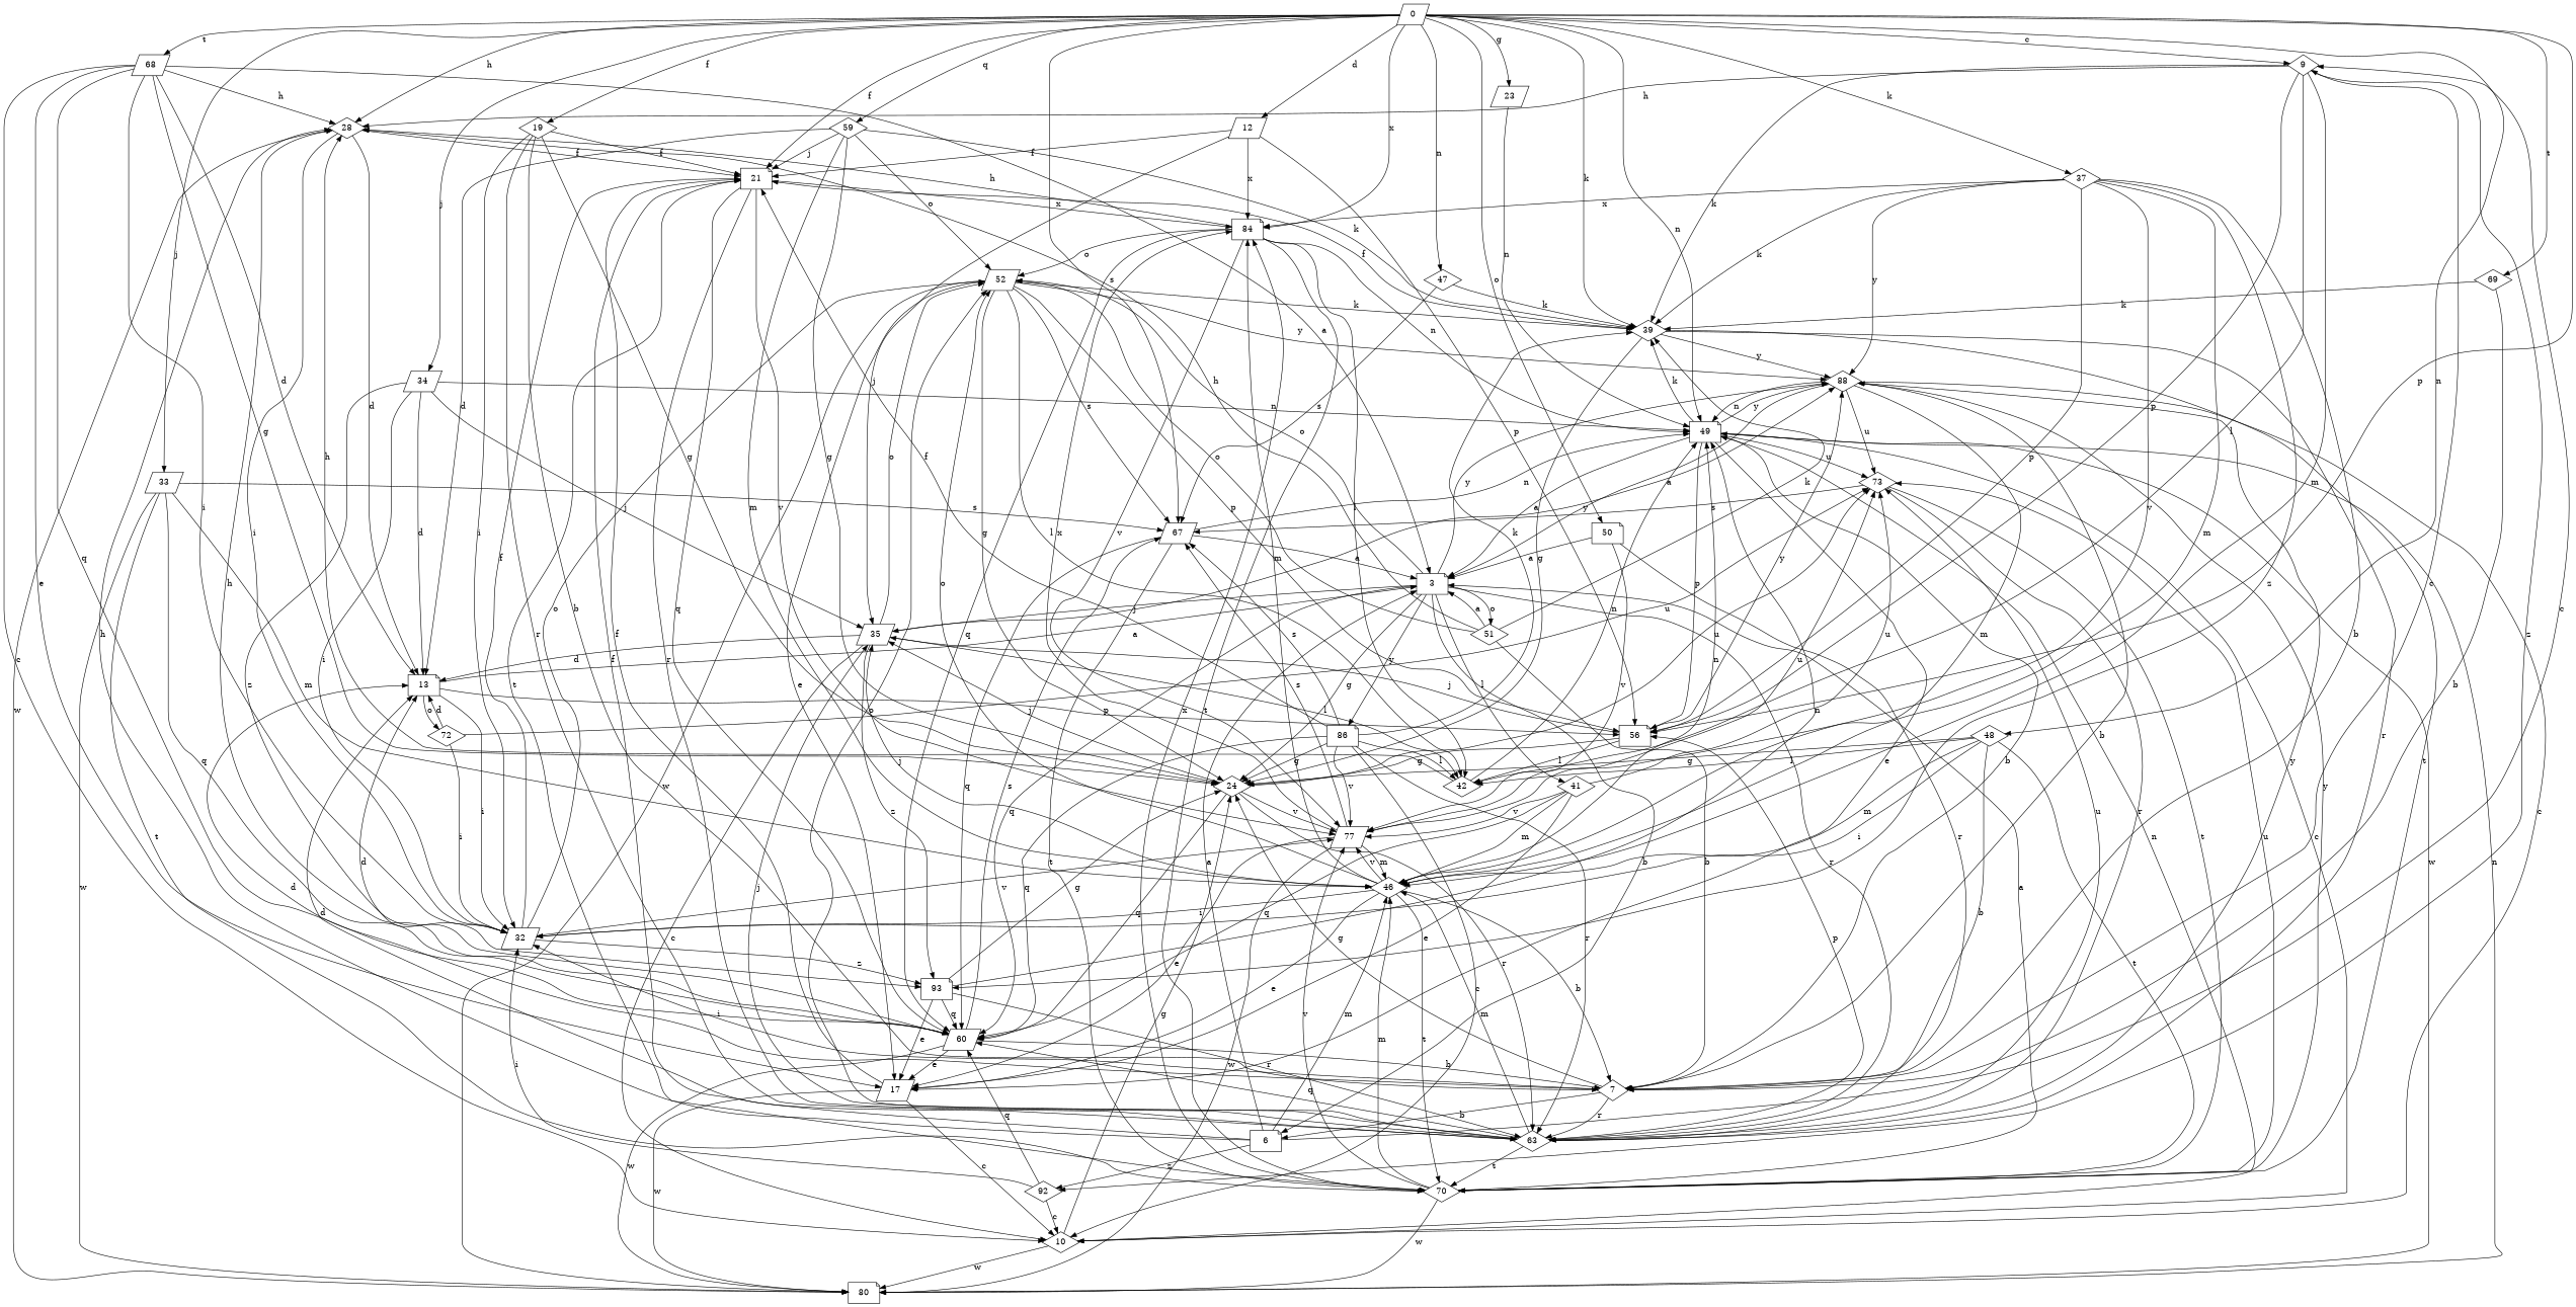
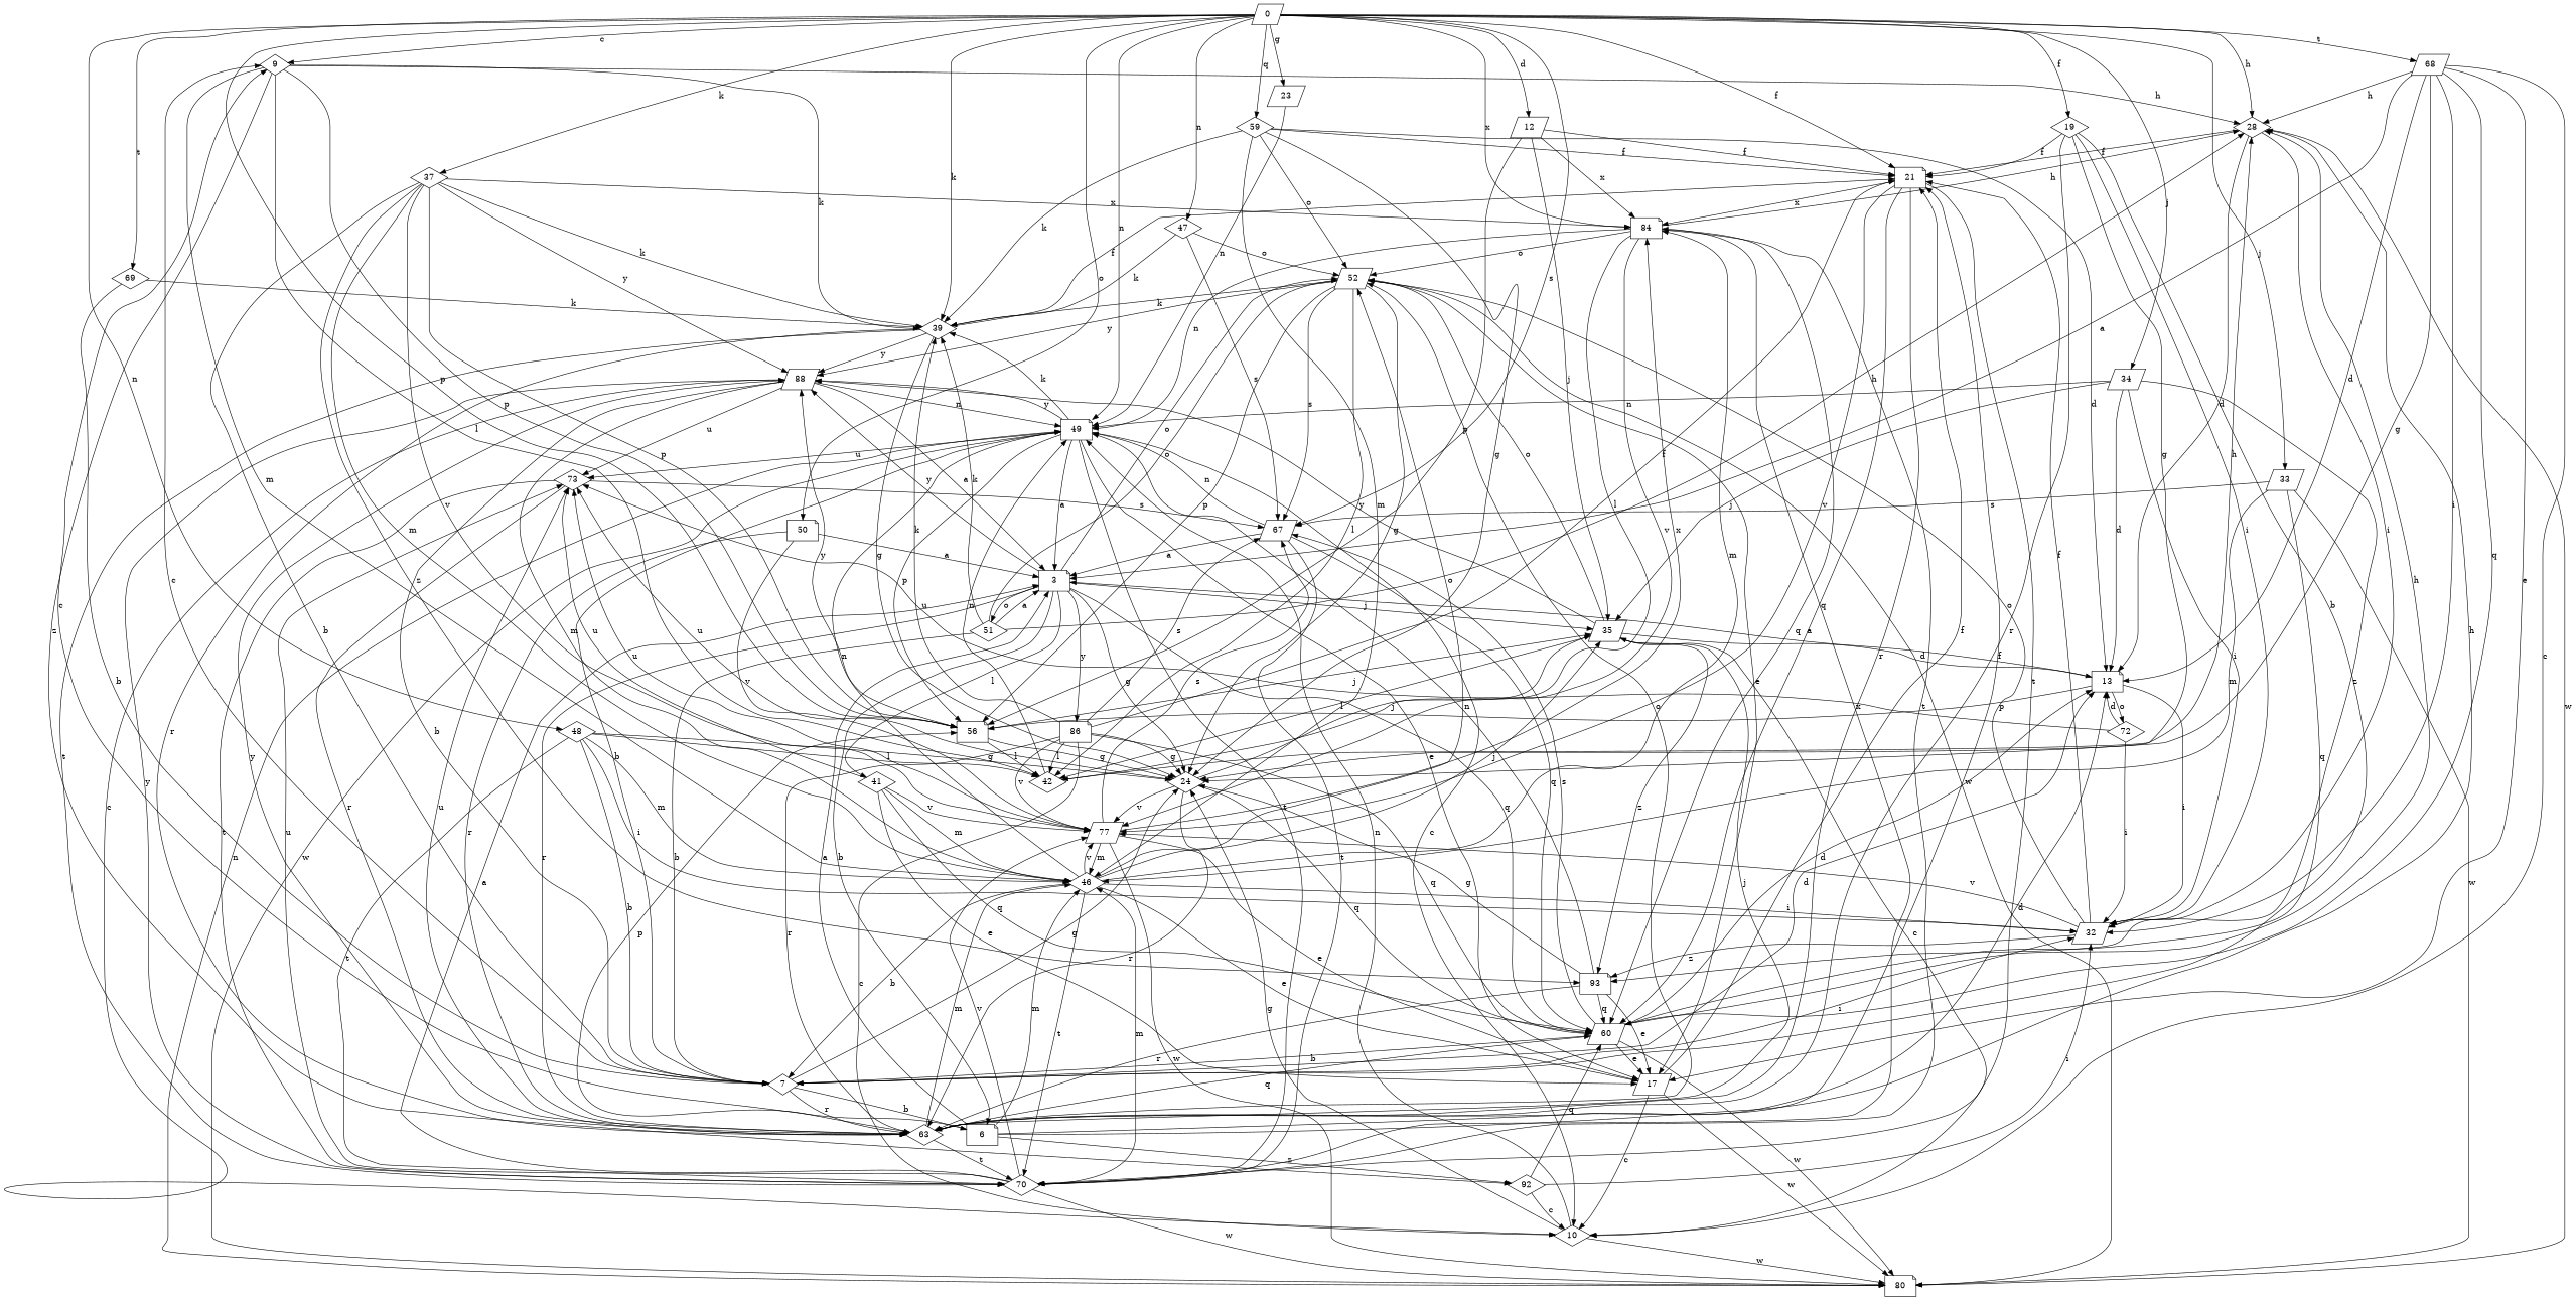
  strict digraph {
    node [shape=diamond]
    0 [shape=parallelogram]
    9
    12 [shape=parallelogram]
    19
    21 [shape=note]
    23 [shape=parallelogram]
    28
    33 [shape=parallelogram]
    34 [shape=parallelogram]
    37
    39
    47
    48
    49 [shape=note]
    50 [shape=note]
    56 [shape=note]
    59
    67 [shape=parallelogram]
    68 [shape=parallelogram]
    69
    84 [shape=note]
    46
    92
    42
    35 [shape=parallelogram]
    24
    63
    7
    32 [shape=parallelogram]
    60 [shape=parallelogram]
    70
    77 [shape=parallelogram]
    13 [shape=note]
    80 [shape=note]
    93 [shape=note]
-   88
+   88 [shape=parallelogram]
    52 [shape=parallelogram]
    3 [shape=note]
    10
    17 [shape=parallelogram]
    73
    6 [shape=note]
    41
    51
    86 [shape=note]
    72
    0 -> 9 [label=c]
    0 -> 12 [label=d]
    0 -> 19 [label=f]
    0 -> 21 [label=f]
    0 -> 23 [label=g]
    0 -> 28 [label=h]
    0 -> 33 [label=j]
    0 -> 34 [label=j]
    0 -> 37 [label=k]
    0 -> 39 [label=k]
    0 -> 47 [label=n]
    0 -> 48 [label=n]
    0 -> 49 [label=n]
    0 -> 50 [label=o]
    0 -> 56 [label=p]
    0 -> 59 [label=q]
    0 -> 67 [label=s]
    0 -> 68 [label=t]
    0 -> 69 [label=t]
    0 -> 84 [label=x]
    9 -> 28 [label=h]
    9 -> 39 [label=k]
    9 -> 56 [label=p]
    9 -> 46 [label=m]
    9 -> 92 [label=z]
    9 -> 42 [label=l]
    12 -> 21 [label=f]
    12 -> 56 [label=p]
    12 -> 84 [label=x]
    12 -> 35 [label=j]
    19 -> 21 [label=f]
    19 -> 24 [label=g]
    19 -> 63 [label=r]
    19 -> 7 [label=b]
    19 -> 32 [label=i]
    21 -> 84 [label=x]
    21 -> 63 [label=r]
    21 -> 60 [label=q]
    21 -> 70 [label=t]
    21 -> 77 [label=v]
    23 -> 49 [label=n]
    28 -> 21 [label=f]
    28 -> 32 [label=i]
    28 -> 13 [label=d]
    28 -> 80 [label=w]
    33 -> 67 [label=s]
    33 -> 46 [label=m]
    33 -> 60 [label=q]
-   33 -> 70 [label=t]
+   49 -> 70 [label=t]
    33 -> 80 [label=w]
    34 -> 49 [label=n]
    34 -> 35 [label=j]
    34 -> 32 [label=i]
    34 -> 13 [label=d]
    34 -> 93 [label=z]
    37 -> 39 [label=k]
    37 -> 56 [label=p]
    37 -> 84 [label=x]
    37 -> 46 [label=m]
    37 -> 7 [label=b]
    37 -> 77 [label=v]
    37 -> 93 [label=z]
    37 -> 88 [label=y]
    39 -> 21 [label=f]
    39 -> 24 [label=g]
    39 -> 63 [label=r]
    39 -> 70 [label=t]
    39 -> 88 [label=y]
    47 -> 39 [label=k]
    47 -> 67 [label=s]
+   47 -> 52 [label=o]
    48 -> 46 [label=m]
    48 -> 42 [label=l]
    48 -> 24 [label=g]
    48 -> 7 [label=b]
    48 -> 32 [label=i]
    48 -> 70 [label=t]
    49 -> 39 [label=k]
    49 -> 56 [label=p]
    49 -> 7 [label=b]
    49 -> 80 [label=w]
    49 -> 88 [label=y]
    49 -> 3 [label=a]
    49 -> 10 [label=c]
    49 -> 17 [label=e]
    49 -> 73 [label=u]
    50 -> 63 [label=r]
    50 -> 77 [label=v]
    50 -> 3 [label=a]
    56 -> 42 [label=l]
    56 -> 35 [label=j]
    56 -> 24 [label=g]
    56 -> 88 [label=y]
-   59 -> 21 [label=j]
+   59 -> 21 [label=f]
    59 -> 39 [label=k]
    59 -> 46 [label=m]
    59 -> 24 [label=g]
    59 -> 13 [label=d]
    59 -> 52 [label=o]
    67 -> 49 [label=n]
    67 -> 60 [label=q]
    67 -> 70 [label=t]
    67 -> 3 [label=a]
    68 -> 28 [label=h]
    68 -> 24 [label=g]
    68 -> 32 [label=i]
    68 -> 60 [label=q]
    68 -> 13 [label=d]
    68 -> 3 [label=a]
    68 -> 10 [label=c]
    68 -> 17 [label=e]
    69 -> 39 [label=k]
    69 -> 7 [label=b]
    84 -> 28 [label=h]
    84 -> 49 [label=n]
    84 -> 42 [label=l]
    84 -> 60 [label=q]
    84 -> 70 [label=t]
    84 -> 77 [label=v]
    84 -> 52 [label=o]
    46 -> 49 [label=n]
    46 -> 84 [label=m]
    46 -> 35 [label=j]
    46 -> 7 [label=b]
    46 -> 32 [label=i]
    46 -> 70 [label=t]
    46 -> 77 [label=v]
    46 -> 52 [label=o]
    46 -> 17 [label=e]
    92 -> 32 [label=i]
    92 -> 60 [label=q]
    92 -> 10 [label=c]
    42 -> 28 [label=h]
    42 -> 49 [label=n]
    35 -> 42 [label=l]
    35 -> 13 [label=d]
    35 -> 93 [label=z]
    35 -> 88 [label=y]
    35 -> 52 [label=o]
    35 -> 10 [label=c]
    24 -> 35 [label=j]
    24 -> 63 [label=r]
    24 -> 60 [label=q]
    24 -> 77 [label=v]
    24 -> 73 [label=u]
    63 -> 56 [label=p]
    63 -> 46 [label=m]
    63 -> 35 [label=j]
    63 -> 60 [label=q]
    63 -> 70 [label=t]
    63 -> 13 [label=d]
    63 -> 88 [label=y]
    63 -> 52 [label=o]
    63 -> 73 [label=u]
    7 -> 9 [label=c]
    7 -> 24 [label=g]
    7 -> 63 [label=r]
    7 -> 32 [label=i]
    7 -> 13 [label=d]
    7 -> 6 [label=b]
    32 -> 21 [label=f]
    32 -> 77 [label=v]
    32 -> 93 [label=z]
    32 -> 52 [label=o]
    60 -> 28 [label=h]
    60 -> 67 [label=s]
    60 -> 7 [label=b]
    60 -> 13 [label=d]
    60 -> 80 [label=w]
    60 -> 17 [label=e]
    70 -> 84 [label=x]
    70 -> 46 [label=m]
    70 -> 77 [label=v]
    70 -> 80 [label=w]
    70 -> 88 [label=y]
    70 -> 3 [label=a]
    70 -> 73 [label=u]
    77 -> 67 [label=s]
    77 -> 84 [label=x]
    77 -> 46 [label=m]
    77 -> 80 [label=w]
    77 -> 17 [label=e]
    77 -> 73 [label=u]
    13 -> 56 [label=p]
    13 -> 32 [label=i]
    13 -> 3 [label=a]
    13 -> 72 [label=o]
    80 -> 49 [label=n]
    93 -> 49 [label=n]
    93 -> 24 [label=g]
    93 -> 63 [label=r]
    93 -> 60 [label=q]
    93 -> 17 [label=e]
    88 -> 49 [label=n]
    88 -> 46 [label=m]
    88 -> 7 [label=b]
    88 -> 3 [label=a]
    88 -> 10 [label=c]
    88 -> 73 [label=u]
    52 -> 39 [label=k]
    52 -> 56 [label=p]
    52 -> 67 [label=s]
    52 -> 42 [label=l]
    52 -> 24 [label=g]
    52 -> 80 [label=w]
    52 -> 88 [label=y]
    52 -> 17 [label=e]
    3 -> 35 [label=j]
    3 -> 24 [label=g]
    3 -> 63 [label=r]
    3 -> 60 [label=q]
    3 -> 88 [label=y]
    3 -> 52 [label=o]
    3 -> 6 [label=b]
    3 -> 41 [label=l]
    3 -> 51 [label=o]
    3 -> 86 [label=y]
    10 -> 49 [label=n]
    10 -> 24 [label=g]
    10 -> 80 [label=w]
    17 -> 21 [label=f]
    17 -> 80 [label=w]
    17 -> 10 [label=c]
    73 -> 67 [label=s]
    73 -> 63 [label=r]
    73 -> 70 [label=t]
    6 -> 9 [label=c]
    6 -> 21 [label=f]
    6 -> 28 [label=h]
    6 -> 46 [label=m]
    6 -> 92 [label=z]
    6 -> 3 [label=a]
    41 -> 46 [label=m]
    41 -> 60 [label=q]
    41 -> 77 [label=v]
    41 -> 17 [label=e]
    41 -> 73 [label=u]
    51 -> 28 [label=h]
    51 -> 39 [label=k]
    51 -> 7 [label=b]
    51 -> 52 [label=o]
    51 -> 3 [label=a]
    86 -> 21 [label=f]
    86 -> 39 [label=k]
    86 -> 67 [label=s]
    86 -> 42 [label=l]
    86 -> 24 [label=g]
    86 -> 63 [label=r]
    86 -> 60 [label=q]
    86 -> 77 [label=v]
    86 -> 10 [label=c]
    72 -> 32 [label=i]
    72 -> 13 [label=d]
    72 -> 73 [label=u]
  }
